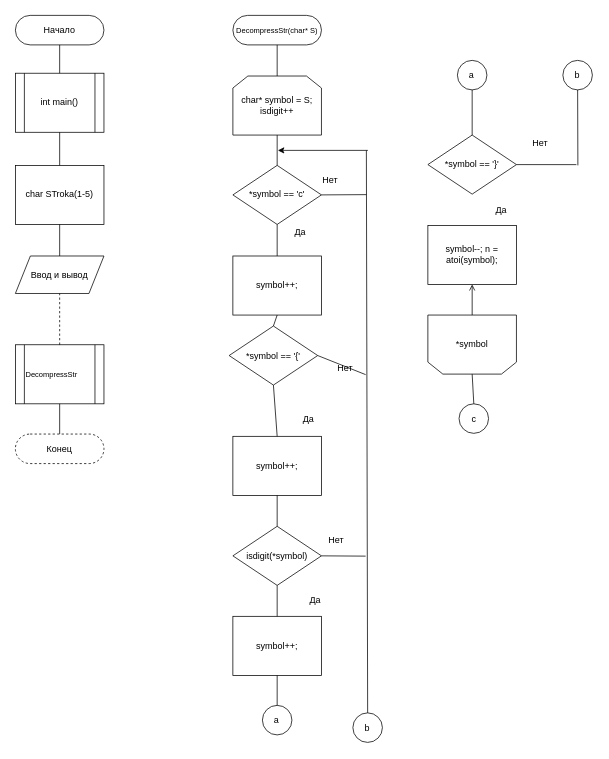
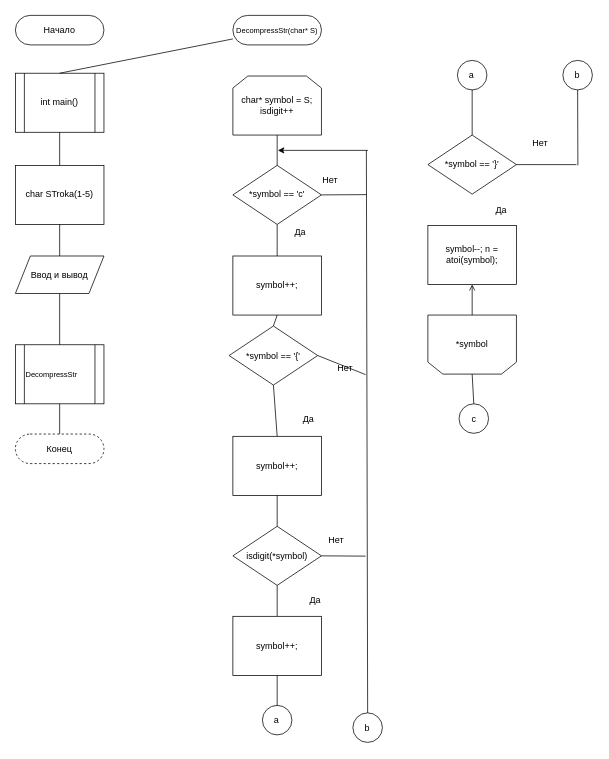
  <mxCell id="0" />
  <mxCell id="1" parent="0" />
  <mxCell id="2" value="Конец" style="rounded=1;whiteSpace=wrap;html=1;arcSize=50;dashed=1;" parent="1" vertex="1"><mxGeometry x="20" y="578.24" width="118.11" height="39.37" as="geometry" /></mxCell>
  <mxCell id="3" value="Начало" style="rounded=1;whiteSpace=wrap;html=1;arcSize=50;" parent="1" vertex="1"><mxGeometry x="20" width="118.11" height="39.37" as="geometry" y="20" /></mxCell>
  <mxCell id="4" value="int main()" style="shape=process;whiteSpace=wrap;html=1;backgroundOutline=1;" parent="1" vertex="1"><mxGeometry x="20" y="97.12" width="118.11" height="78.74" as="geometry" /></mxCell>
  <mxCell id="5" value="char STroka(1-5)" style="rounded=0;whiteSpace=wrap;html=1;" parent="1" vertex="1"><mxGeometry x="20" y="220" width="118.11" height="78.74" as="geometry" /></mxCell>
  <mxCell id="6" value="Ввод и вывод" style="shape=parallelogram;perimeter=parallelogramPerimeter;whiteSpace=wrap;html=1;fixedSize=1;" parent="1" vertex="1"><mxGeometry x="20" y="340.83" width="118.11" height="50" as="geometry" /></mxCell>
  <mxCell id="7" value="&lt;div&gt;&lt;span&gt;&lt;font style=&quot;font-size: 10px&quot;&gt;DecompressStr&lt;/font&gt;&lt;/span&gt;&lt;/div&gt;" style="shape=process;whiteSpace=wrap;html=1;backgroundOutline=1;align=left;" parent="1" vertex="1"><mxGeometry x="20" y="459.19" width="118.11" height="78.74" as="geometry" /></mxCell>
  <mxCell id="8" value="symbol++;" style="rounded=0;whiteSpace=wrap;html=1;" parent="1" vertex="1"><mxGeometry x="310" y="821.26" width="118.11" height="78.74" as="geometry" /></mxCell>
  <mxCell id="9" value="isdigit(*symbol)" style="rhombus;whiteSpace=wrap;html=1;" parent="1" vertex="1"><mxGeometry x="310" y="701.26" width="118.11" height="78.74" as="geometry" /></mxCell>
  <mxCell id="10" value="symbol++;" style="rounded=0;whiteSpace=wrap;html=1;" parent="1" vertex="1"><mxGeometry x="310" y="581.26" width="118.11" height="78.74" as="geometry" /></mxCell>
  <mxCell id="11" value="*symbol == '{'" style="rhombus;whiteSpace=wrap;html=1;" parent="1" vertex="1"><mxGeometry x="305" y="434.19" width="118.11" height="78.74" as="geometry" /></mxCell>
  <mxCell id="12" value="*symbol == 'c'" style="rhombus;whiteSpace=wrap;html=1;" parent="1" vertex="1"><mxGeometry x="310" y="220" width="118.11" height="78.74" as="geometry" /></mxCell>
  <mxCell id="13" value="symbol++;" style="rounded=0;whiteSpace=wrap;html=1;" parent="1" vertex="1"><mxGeometry x="310" y="340.83" width="118.11" height="78.74" as="geometry" /></mxCell>
  <mxCell id="14" value="char* symbol = S;&lt;br&gt;isdigit++" style="shape=loopLimit;whiteSpace=wrap;html=1;" parent="1" vertex="1"><mxGeometry x="310" y="100.86" width="118.11" height="78.74" as="geometry" /></mxCell>
  <mxCell id="15" value="&lt;span&gt;&lt;font style=&quot;font-size: 10px&quot;&gt;DecompressStr(char* S)&lt;/font&gt;&lt;/span&gt;" style="rounded=1;whiteSpace=wrap;html=1;arcSize=50;" parent="1" vertex="1"><mxGeometry x="310" width="118.11" height="39.37" as="geometry" y="20" /></mxCell>
  <mxCell id="16" value="*symbol == '}'" style="rhombus;whiteSpace=wrap;html=1;" parent="1" vertex="1"><mxGeometry x="570" y="179.6" width="118.11" height="78.74" as="geometry" /></mxCell>
  <mxCell id="17" value="symbol--;&#09;&#09;&#09;&#09;&#09;&#09;&#09;n = atoi(symbol);" style="rounded=0;whiteSpace=wrap;html=1;" parent="1" vertex="1"><mxGeometry x="570" y="300" width="118.11" height="78.74" as="geometry" /></mxCell>
  <mxCell id="18" value="*symbol" style="shape=loopLimit;whiteSpace=wrap;html=1;direction=west;" parent="1" vertex="1"><mxGeometry x="570" y="419.57" width="118.11" height="78.74" as="geometry" /></mxCell>
  <mxCell id="19" value="a" style="ellipse;whiteSpace=wrap;html=1;" parent="1" vertex="1"><mxGeometry x="349.37" y="940" width="39.37" height="39.37" as="geometry" /></mxCell>
  <mxCell id="20" value="b" style="ellipse;whiteSpace=wrap;html=1;" parent="1" vertex="1"><mxGeometry x="750" y="80" width="39.37" height="39.37" as="geometry" /></mxCell>
- <mxCell id="21" value="" style="endArrow=none;html=1;entryX=0.5;entryY=1;entryDx=0;entryDy=0;exitX=0.5;exitY=0;exitDx=0;exitDy=0;" parent="1" source="4" target="3" edge="1"><mxGeometry width="50" height="50" relative="1" as="geometry"><mxPoint x="290" y="300" as="sourcePoint" /><mxPoint x="340" y="250" as="targetPoint" /></mxGeometry></mxCell>
+ <mxCell id="21" value="" style="endArrow=none;html=1;exitX=0.5;exitY=0;exitDx=0;exitDy=0;" parent="1" source="4" target="15" edge="1"><mxGeometry width="50" height="50" relative="1" as="geometry"><mxPoint x="290" y="300" as="sourcePoint" /><mxPoint x="340" y="250" as="targetPoint" /></mxGeometry></mxCell>
  <mxCell id="22" value="" style="endArrow=none;html=1;entryX=0.5;entryY=1;entryDx=0;entryDy=0;exitX=0.5;exitY=0;exitDx=0;exitDy=0;" parent="1" source="5" target="4" edge="1"><mxGeometry width="50" height="50" relative="1" as="geometry"><mxPoint x="290" y="300" as="sourcePoint" /><mxPoint x="340" y="250" as="targetPoint" /></mxGeometry></mxCell>
  <mxCell id="23" value="" style="endArrow=none;html=1;entryX=0.5;entryY=1;entryDx=0;entryDy=0;exitX=0.5;exitY=0;exitDx=0;exitDy=0;" parent="1" source="6" target="5" edge="1"><mxGeometry width="50" height="50" relative="1" as="geometry"><mxPoint x="290" y="300" as="sourcePoint" /><mxPoint x="340" y="250" as="targetPoint" /></mxGeometry></mxCell>
- <mxCell id="24" value="" style="endArrow=none;html=1;entryX=0.5;entryY=1;entryDx=0;entryDy=0;exitX=0.5;exitY=0;exitDx=0;exitDy=0;dashed=1;" parent="1" source="7" target="6" edge="1"><mxGeometry width="50" height="50" relative="1" as="geometry"><mxPoint x="290" y="300" as="sourcePoint" /><mxPoint x="340" y="250" as="targetPoint" /></mxGeometry></mxCell>
+ <mxCell id="24" value="" style="endArrow=none;html=1;entryX=0.5;entryY=1;entryDx=0;entryDy=0;exitX=0.5;exitY=0;exitDx=0;exitDy=0;" parent="1" source="7" target="6" edge="1"><mxGeometry width="50" height="50" relative="1" as="geometry"><mxPoint x="290" y="300" as="sourcePoint" /><mxPoint x="340" y="250" as="targetPoint" /></mxGeometry></mxCell>
  <mxCell id="25" value="" style="endArrow=none;html=1;entryX=0.5;entryY=1;entryDx=0;entryDy=0;exitX=0.5;exitY=0;exitDx=0;exitDy=0;" parent="1" source="2" target="7" edge="1"><mxGeometry width="50" height="50" relative="1" as="geometry"><mxPoint x="290" y="300" as="sourcePoint" /><mxPoint x="340" y="250" as="targetPoint" /></mxGeometry></mxCell>
- <mxCell id="26" value="" style="endArrow=none;html=1;entryX=0.5;entryY=1;entryDx=0;entryDy=0;exitX=0.5;exitY=0;exitDx=0;exitDy=0;" parent="1" source="14" target="15" edge="1"><mxGeometry width="50" height="50" relative="1" as="geometry"><mxPoint x="290" y="300" as="sourcePoint" /><mxPoint x="340" y="250" as="targetPoint" /></mxGeometry></mxCell>
  <mxCell id="27" value="" style="endArrow=none;html=1;entryX=0.5;entryY=1;entryDx=0;entryDy=0;exitX=0.5;exitY=0;exitDx=0;exitDy=0;" parent="1" source="12" target="14" edge="1"><mxGeometry width="50" height="50" relative="1" as="geometry"><mxPoint x="290" y="300" as="sourcePoint" /><mxPoint x="340" y="250" as="targetPoint" /></mxGeometry></mxCell>
  <mxCell id="28" value="" style="endArrow=none;html=1;entryX=0.5;entryY=1;entryDx=0;entryDy=0;exitX=0.5;exitY=0;exitDx=0;exitDy=0;" parent="1" source="13" target="12" edge="1"><mxGeometry width="50" height="50" relative="1" as="geometry"><mxPoint x="290" y="300" as="sourcePoint" /><mxPoint x="340" y="250" as="targetPoint" /></mxGeometry></mxCell>
  <mxCell id="29" value="" style="endArrow=none;html=1;entryX=0.5;entryY=1;entryDx=0;entryDy=0;exitX=0.5;exitY=0;exitDx=0;exitDy=0;" parent="1" source="11" target="13" edge="1"><mxGeometry width="50" height="50" relative="1" as="geometry"><mxPoint x="290" y="300" as="sourcePoint" /><mxPoint x="340" y="250" as="targetPoint" /></mxGeometry></mxCell>
  <mxCell id="30" value="" style="endArrow=none;html=1;entryX=0.5;entryY=1;entryDx=0;entryDy=0;exitX=0.5;exitY=0;exitDx=0;exitDy=0;" parent="1" source="10" target="11" edge="1"><mxGeometry width="50" height="50" relative="1" as="geometry"><mxPoint x="290" y="300" as="sourcePoint" /><mxPoint x="340" y="250" as="targetPoint" /></mxGeometry></mxCell>
  <mxCell id="31" value="" style="endArrow=none;html=1;entryX=0.5;entryY=1;entryDx=0;entryDy=0;exitX=0.5;exitY=0;exitDx=0;exitDy=0;" parent="1" source="9" target="10" edge="1"><mxGeometry width="50" height="50" relative="1" as="geometry"><mxPoint x="290" y="400" as="sourcePoint" /><mxPoint x="340" y="350" as="targetPoint" /></mxGeometry></mxCell>
  <mxCell id="32" value="" style="endArrow=none;html=1;entryX=0.5;entryY=1;entryDx=0;entryDy=0;exitX=0.5;exitY=0;exitDx=0;exitDy=0;" parent="1" source="8" target="9" edge="1"><mxGeometry width="50" height="50" relative="1" as="geometry"><mxPoint x="290" y="400" as="sourcePoint" /><mxPoint x="340" y="350" as="targetPoint" /></mxGeometry></mxCell>
  <mxCell id="33" value="" style="endArrow=none;html=1;entryX=0.5;entryY=1;entryDx=0;entryDy=0;exitX=0.5;exitY=0;exitDx=0;exitDy=0;" parent="1" source="19" target="8" edge="1"><mxGeometry width="50" height="50" relative="1" as="geometry"><mxPoint x="290" y="400" as="sourcePoint" /><mxPoint x="340" y="350" as="targetPoint" /></mxGeometry></mxCell>
  <mxCell id="34" value="b" style="ellipse;whiteSpace=wrap;html=1;" parent="1" vertex="1"><mxGeometry x="470" y="950" width="39.37" height="39.37" as="geometry" /></mxCell>
  <mxCell id="35" value="" style="endArrow=none;html=1;exitX=0.5;exitY=0;exitDx=0;exitDy=0;" parent="1" source="34" edge="1"><mxGeometry width="50" height="50" relative="1" as="geometry"><mxPoint x="330" y="400" as="sourcePoint" /><mxPoint x="488" y="200" as="targetPoint" /></mxGeometry></mxCell>
  <mxCell id="36" value="" style="endArrow=none;html=1;exitX=1;exitY=0.5;exitDx=0;exitDy=0;" parent="1" source="12" edge="1"><mxGeometry width="50" height="50" relative="1" as="geometry"><mxPoint x="470" y="370" as="sourcePoint" /><mxPoint x="488" y="259" as="targetPoint" /></mxGeometry></mxCell>
  <mxCell id="37" value="" style="endArrow=none;html=1;exitX=1;exitY=0.5;exitDx=0;exitDy=0;" parent="1" source="11" edge="1"><mxGeometry width="50" height="50" relative="1" as="geometry"><mxPoint x="470" y="370" as="sourcePoint" /><mxPoint x="487" y="499" as="targetPoint" /></mxGeometry></mxCell>
  <mxCell id="38" value="" style="endArrow=none;html=1;exitX=1;exitY=0.5;exitDx=0;exitDy=0;" parent="1" source="9" edge="1"><mxGeometry width="50" height="50" relative="1" as="geometry"><mxPoint x="470" y="370" as="sourcePoint" /><mxPoint x="487" y="741" as="targetPoint" /></mxGeometry></mxCell>
  <mxCell id="39" value="" style="endArrow=open;html=1;entryX=0.5;entryY=1;entryDx=0;entryDy=0;exitX=0.5;exitY=1;exitDx=0;exitDy=0;" parent="1" source="18" target="17" edge="1"><mxGeometry width="50" height="50" relative="1" as="geometry"><mxPoint x="390" y="170" as="sourcePoint" /><mxPoint x="440" y="120" as="targetPoint" /></mxGeometry></mxCell>
  <mxCell id="40" value="" style="endArrow=none;html=1;entryX=0.5;entryY=1;entryDx=0;entryDy=0;" parent="1" target="20" edge="1"><mxGeometry width="50" height="50" relative="1" as="geometry"><mxPoint x="770" y="220" as="sourcePoint" /><mxPoint x="440" y="120" as="targetPoint" /></mxGeometry></mxCell>
  <mxCell id="41" value="" style="endArrow=none;html=1;exitX=1;exitY=0.5;exitDx=0;exitDy=0;" parent="1" source="16" edge="1"><mxGeometry width="50" height="50" relative="1" as="geometry"><mxPoint x="390" y="170" as="sourcePoint" /><mxPoint x="768" y="219" as="targetPoint" /></mxGeometry></mxCell>
  <mxCell id="42" value="с" style="ellipse;whiteSpace=wrap;html=1;" parent="1" vertex="1"><mxGeometry x="611.56" y="537.93" width="39.37" height="39.37" as="geometry" /></mxCell>
  <mxCell id="43" value="" style="endArrow=none;html=1;entryX=0.5;entryY=0;entryDx=0;entryDy=0;exitX=0.5;exitY=0;exitDx=0;exitDy=0;" parent="1" source="42" target="18" edge="1"><mxGeometry width="50" height="50" relative="1" as="geometry"><mxPoint x="380" y="260" as="sourcePoint" /><mxPoint x="430" y="210" as="targetPoint" /></mxGeometry></mxCell>
  <mxCell id="44" value="a" style="ellipse;whiteSpace=wrap;html=1;" parent="1" vertex="1"><mxGeometry x="609.37" y="80" width="39.37" height="39.37" as="geometry" /></mxCell>
  <mxCell id="45" value="" style="endArrow=none;html=1;entryX=0.5;entryY=1;entryDx=0;entryDy=0;exitX=0.5;exitY=0;exitDx=0;exitDy=0;" edge="1" parent="1" source="16" target="44"><mxGeometry width="50" height="50" relative="1" as="geometry"><mxPoint x="380" y="360" as="sourcePoint" /><mxPoint x="430" y="310" as="targetPoint" /></mxGeometry></mxCell>
  <mxCell id="46" value="" style="endArrow=classic;html=1;" edge="1" parent="1"><mxGeometry width="50" height="50" relative="1" as="geometry"><mxPoint x="490" y="200" as="sourcePoint" /><mxPoint x="370" y="200" as="targetPoint" /></mxGeometry></mxCell>
  <mxCell id="47" value="Нет" style="text;html=1;strokeColor=none;fillColor=none;align=center;verticalAlign=middle;whiteSpace=wrap;rounded=0;" vertex="1" parent="1"><mxGeometry x="420" y="230" width="40" height="20" as="geometry" /></mxCell>
  <mxCell id="48" value="Да" style="text;html=1;strokeColor=none;fillColor=none;align=center;verticalAlign=middle;whiteSpace=wrap;rounded=0;" vertex="1" parent="1"><mxGeometry x="380" y="298.74" width="40" height="20" as="geometry" /></mxCell>
  <mxCell id="49" value="Нет" style="text;html=1;strokeColor=none;fillColor=none;align=center;verticalAlign=middle;whiteSpace=wrap;rounded=0;" vertex="1" parent="1"><mxGeometry x="440" y="480" width="40" height="20" as="geometry" /></mxCell>
  <mxCell id="50" value="Нет" style="text;html=1;strokeColor=none;fillColor=none;align=center;verticalAlign=middle;whiteSpace=wrap;rounded=0;" vertex="1" parent="1"><mxGeometry x="428.11" y="710" width="40" height="20" as="geometry" /></mxCell>
  <mxCell id="51" value="Нет" style="text;html=1;strokeColor=none;fillColor=none;align=center;verticalAlign=middle;whiteSpace=wrap;rounded=0;" vertex="1" parent="1"><mxGeometry x="700" y="180" width="40" height="20" as="geometry" /></mxCell>
  <mxCell id="52" value="Да" style="text;html=1;strokeColor=none;fillColor=none;align=center;verticalAlign=middle;whiteSpace=wrap;rounded=0;" vertex="1" parent="1"><mxGeometry x="391" y="547.61" width="40" height="20" as="geometry" /></mxCell>
  <mxCell id="53" value="Да" style="text;html=1;strokeColor=none;fillColor=none;align=center;verticalAlign=middle;whiteSpace=wrap;rounded=0;" vertex="1" parent="1"><mxGeometry x="400" y="790" width="40" height="20" as="geometry" /></mxCell>
  <mxCell id="54" value="Да" style="text;html=1;strokeColor=none;fillColor=none;align=center;verticalAlign=middle;whiteSpace=wrap;rounded=0;" vertex="1" parent="1"><mxGeometry x="648.11" y="270" width="40" height="20" as="geometry" /></mxCell>
